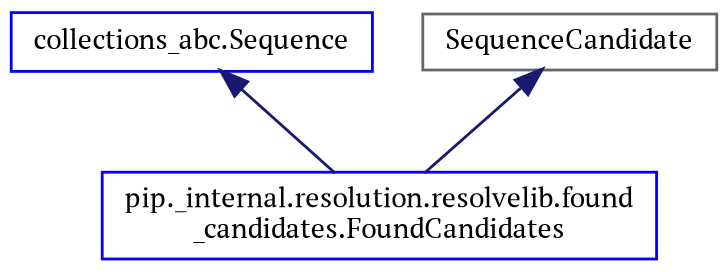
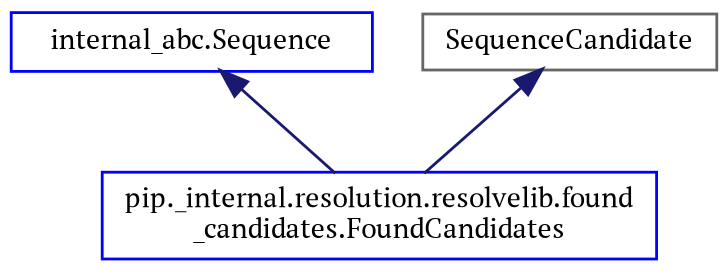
  digraph {
    rankdir=TB
    fontname="PT Serif"
    node [color=blue fillcolor=white fontname="PT Serif" fontsize=10 shape=record style=filled]
    edge [color=midnightblue dir=back fontname="PT Serif" fontsize=10 labelfontname=Helvetica labelfontsize=10 style=solid]
-   n1 [height=0.2 label="collections_abc.Sequence" width=0.4]
+   n1 [height=0.2 label="internal_abc.Sequence" width=0.4]
    n2 [height=0.2 label="pip._internal.resolution.resolvelib.found\l_candidates.FoundCandidates" width=0.4]
    n3 [color=gray40 height=0.2 label=SequenceCandidate width=0.4]
    n1 -> n2
    n3 -> n2
  }
